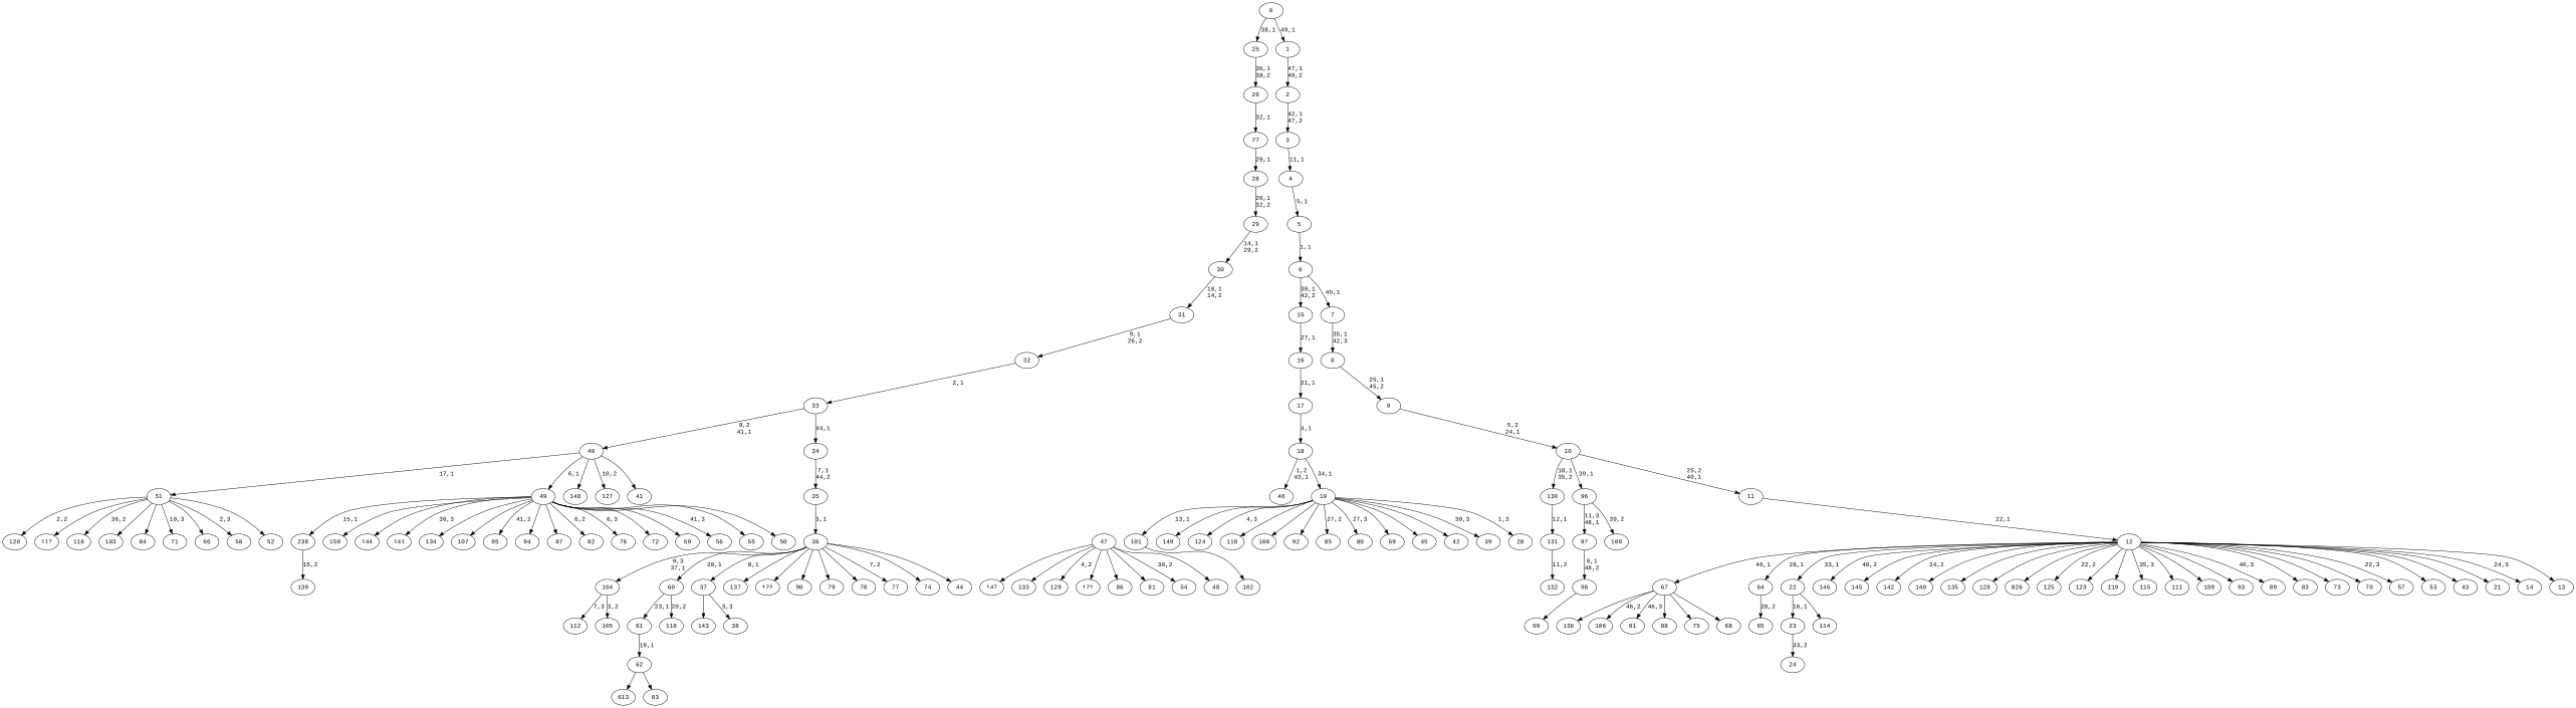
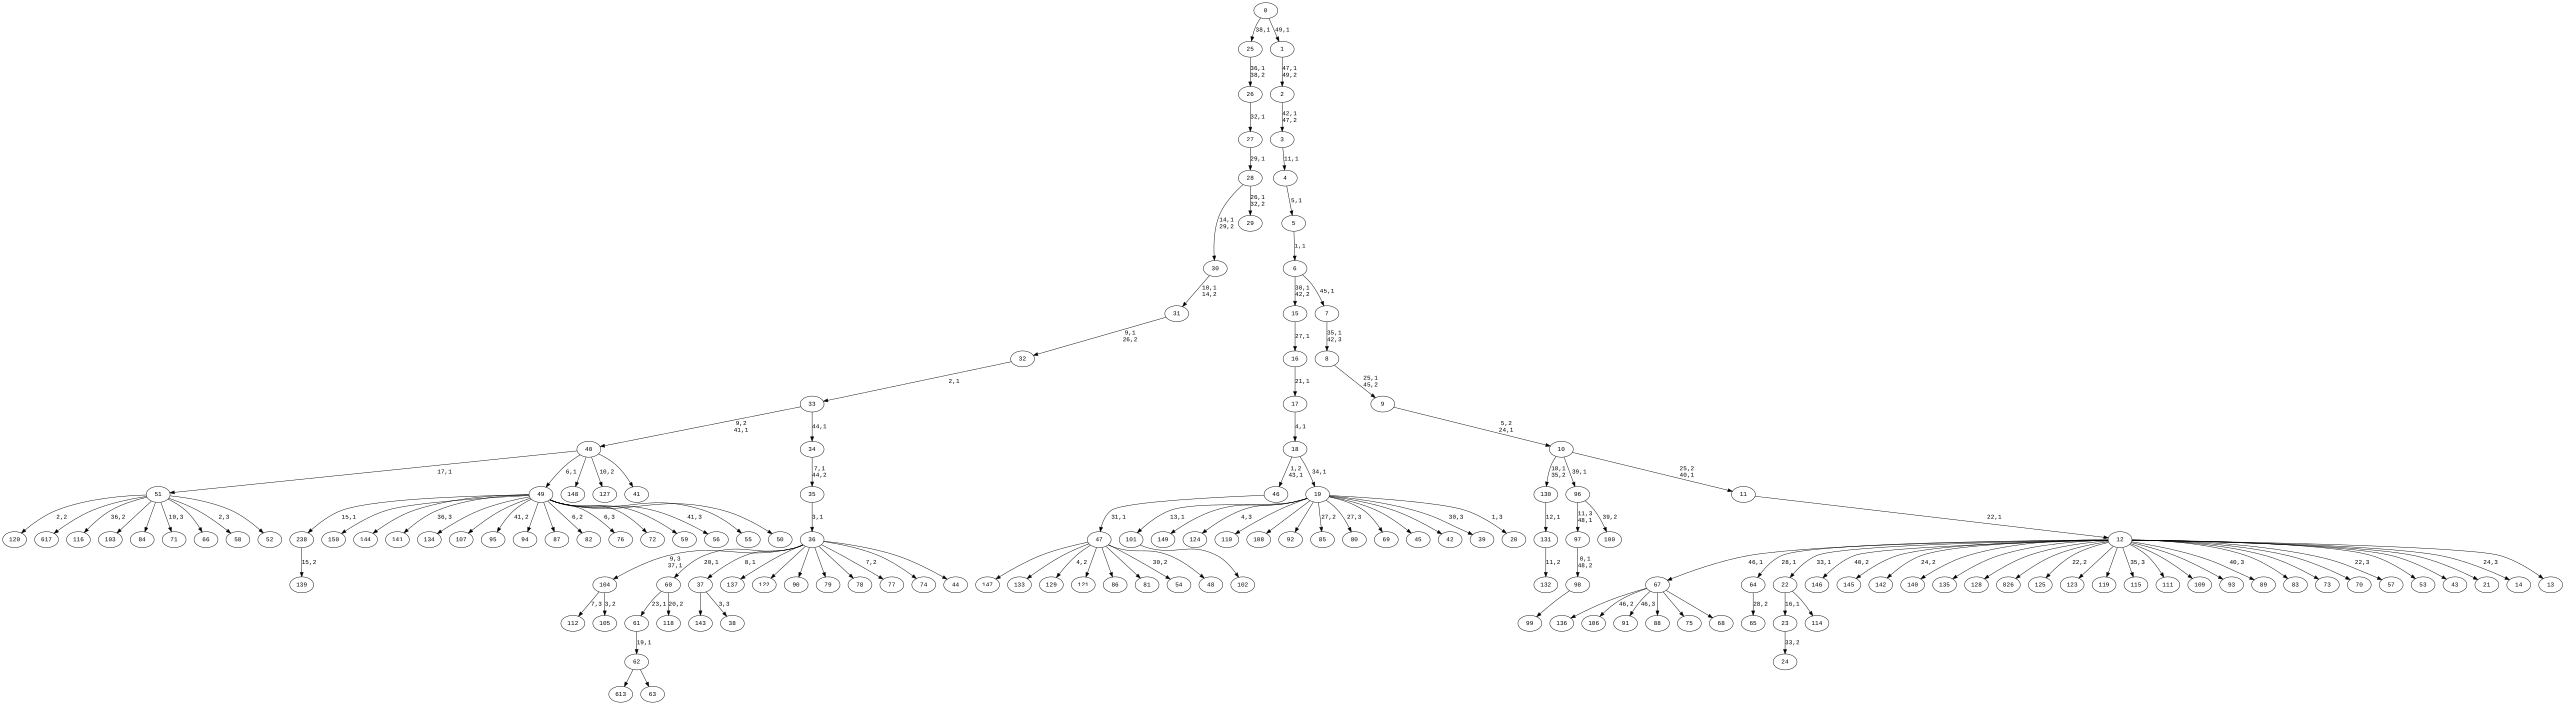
  digraph {
    fontname="Liberation Mono"
    node [fontname="Liberation Mono"]
    edge [fontname="Liberation Mono"]
    n1 [label=238]
    139
    131
    132
    130
    104
    112
    105
    101
    102
    98
    99
    97
    96
    100
    67
    136
    106
    91
    88
    75
    68
    64
    65
    n25 [label=613]
    62
    63
    61
    60
    118
    51
    120
-   117
+   117 [label=617]
    116
    103
    84
    71
    66
    58
    52
    49
    150
    144
    141
    134
    107
    95
    94
    87
    82
    76
    72
    59
    56
    55
    50
    47
    147
    133
    129
    121
    86
    81
    54
    48
    46
    40
    148
    127
    41
    37
    143
    38
    36
    137
    122
    90
    79
    78
    77
    74
    44
    35
    34
    33
    32
    31
    30
    29
    28
    27
    26
    25
    23
    24
    22
    114
    19
    149
    124
    110
    108
    92
    85
    80
    69
    45
    42
    39
    20
    18
    17
    16
    15
    12
    146
    145
    142
    140
    135
    128
    n122 [label=826]
    125
    123
    119
    115
    111
    109
    93
    89
    83
    73
    70
    57
    53
    43
    21
    14
    13
    11
    10
    9
    8
    7
    6
    5
    4
    3
    2
    1
    0
    n1 -> 139 [label="15,2"]
    131 -> 132 [label="11,2"]
    130 -> 131 [label="12,1"]
    104 -> 112 [label="7,3"]
    104 -> 105 [label="3,2"]
    101 -> 102
    98 -> 99
    97 -> 98 [label="0,1\n48,2"]
    96 -> 97 [label="11,3\n48,1"]
    96 -> 100 [label="39,2"]
    67 -> 136
    67 -> 106 [label="46,2"]
    67 -> 91 [label="46,3"]
    67 -> 88
    67 -> 75
    67 -> 68
    64 -> 65 [label="28,2"]
    62 -> n25
    62 -> 63
    61 -> 62 [label="19,1"]
    60 -> 61 [label="23,1"]
    60 -> 118 [label="20,2"]
    51 -> 120 [label="2,2"]
    51 -> 117
    51 -> 116 [label="36,2"]
    51 -> 103
    51 -> 84
    51 -> 71 [label="10,3"]
    51 -> 66
    51 -> 58 [label="2,3"]
    51 -> 52
    49 -> n1 [label="15,1"]
    49 -> 150
    49 -> 144
    49 -> 141 [label="36,3"]
    49 -> 134
    49 -> 107
    49 -> 95 [label="41,2"]
    49 -> 94
    49 -> 87
    49 -> 82 [label="6,2"]
    49 -> 76 [label="6,3"]
    49 -> 72
    49 -> 59
    49 -> 56 [label="41,3"]
    49 -> 55
    49 -> 50
    47 -> 147
    47 -> 133
    47 -> 129 [label="4,2"]
    47 -> 121
    47 -> 86
    47 -> 81
    47 -> 54 [label="30,2"]
    47 -> 48
+   46 -> 47 [label="31,1"]
    40 -> 51 [label="17,1"]
    40 -> 49 [label="6,1"]
    40 -> 148
    40 -> 127 [label="10,2"]
    40 -> 41
    37 -> 143
    37 -> 38 [label="3,3"]
    36 -> 104 [label="9,3\n37,1"]
    36 -> 60 [label="20,1"]
    36 -> 37 [label="8,1"]
    36 -> 137
    36 -> 122
    36 -> 90
    36 -> 79
    36 -> 78
    36 -> 77 [label="7,2"]
    36 -> 74
    36 -> 44
    35 -> 36 [label="3,1"]
    34 -> 35 [label="7,1\n44,2"]
    33 -> 40 [label="9,2\n41,1"]
    33 -> 34 [label="44,1"]
    32 -> 33 [label="2,1"]
    31 -> 32 [label="9,1\n26,2"]
    30 -> 31 [label="10,1\n14,2"]
-   29 -> 30 [label="14,1\n29,2"]
+   28 -> 30 [label="14,1\n29,2"]
    28 -> 29 [label="26,1\n32,2"]
    27 -> 28 [label="29,1"]
    26 -> 27 [label="32,1"]
    25 -> 26 [label="36,1\n38,2"]
    23 -> 24 [label="33,2"]
    22 -> 23 [label="16,1"]
    22 -> 114
    19 -> 101 [label="13,1"]
    19 -> 149
    19 -> 124 [label="4,3"]
    19 -> 110
    19 -> 108
    19 -> 92
    19 -> 85 [label="27,2"]
    19 -> 80 [label="27,3"]
    19 -> 69
    19 -> 45
    19 -> 42
    19 -> 39 [label="30,3"]
    19 -> 20 [label="1,3"]
    18 -> 46 [label="1,2\n43,1"]
    18 -> 19 [label="34,1"]
    17 -> 18 [label="4,1"]
    16 -> 17 [label="21,1"]
    15 -> 16 [label="27,1"]
    12 -> 67 [label="46,1"]
    12 -> 64 [label="28,1"]
    12 -> 22 [label="33,1"]
    12 -> 146 [label="40,2"]
    12 -> 145
    12 -> 142 [label="24,2"]
    12 -> 140
    12 -> 135
    12 -> 128
    12 -> n122
    12 -> 125 [label="22,2"]
    12 -> 123
    12 -> 119
    12 -> 115 [label="35,3"]
    12 -> 111
    12 -> 109
    12 -> 93
    12 -> 89 [label="40,3"]
    12 -> 83
    12 -> 73
    12 -> 70
    12 -> 57 [label="22,3"]
    12 -> 53
    12 -> 43
    12 -> 21
    12 -> 14 [label="24,3"]
    12 -> 13
    11 -> 12 [label="22,1"]
    10 -> 130 [label="18,1\n35,2"]
    10 -> 96 [label="39,1"]
    10 -> 11 [label="25,2\n40,1"]
    9 -> 10 [label="5,2\n24,1"]
    8 -> 9 [label="25,1\n45,2"]
    7 -> 8 [label="35,1\n42,3"]
    6 -> 15 [label="30,1\n42,2"]
    6 -> 7 [label="45,1"]
    5 -> 6 [label="1,1"]
    4 -> 5 [label="5,1"]
    3 -> 4 [label="11,1"]
    2 -> 3 [label="42,1\n47,2"]
    1 -> 2 [label="47,1\n49,2"]
    0 -> 25 [label="38,1"]
    0 -> 1 [label="49,1"]
  }
